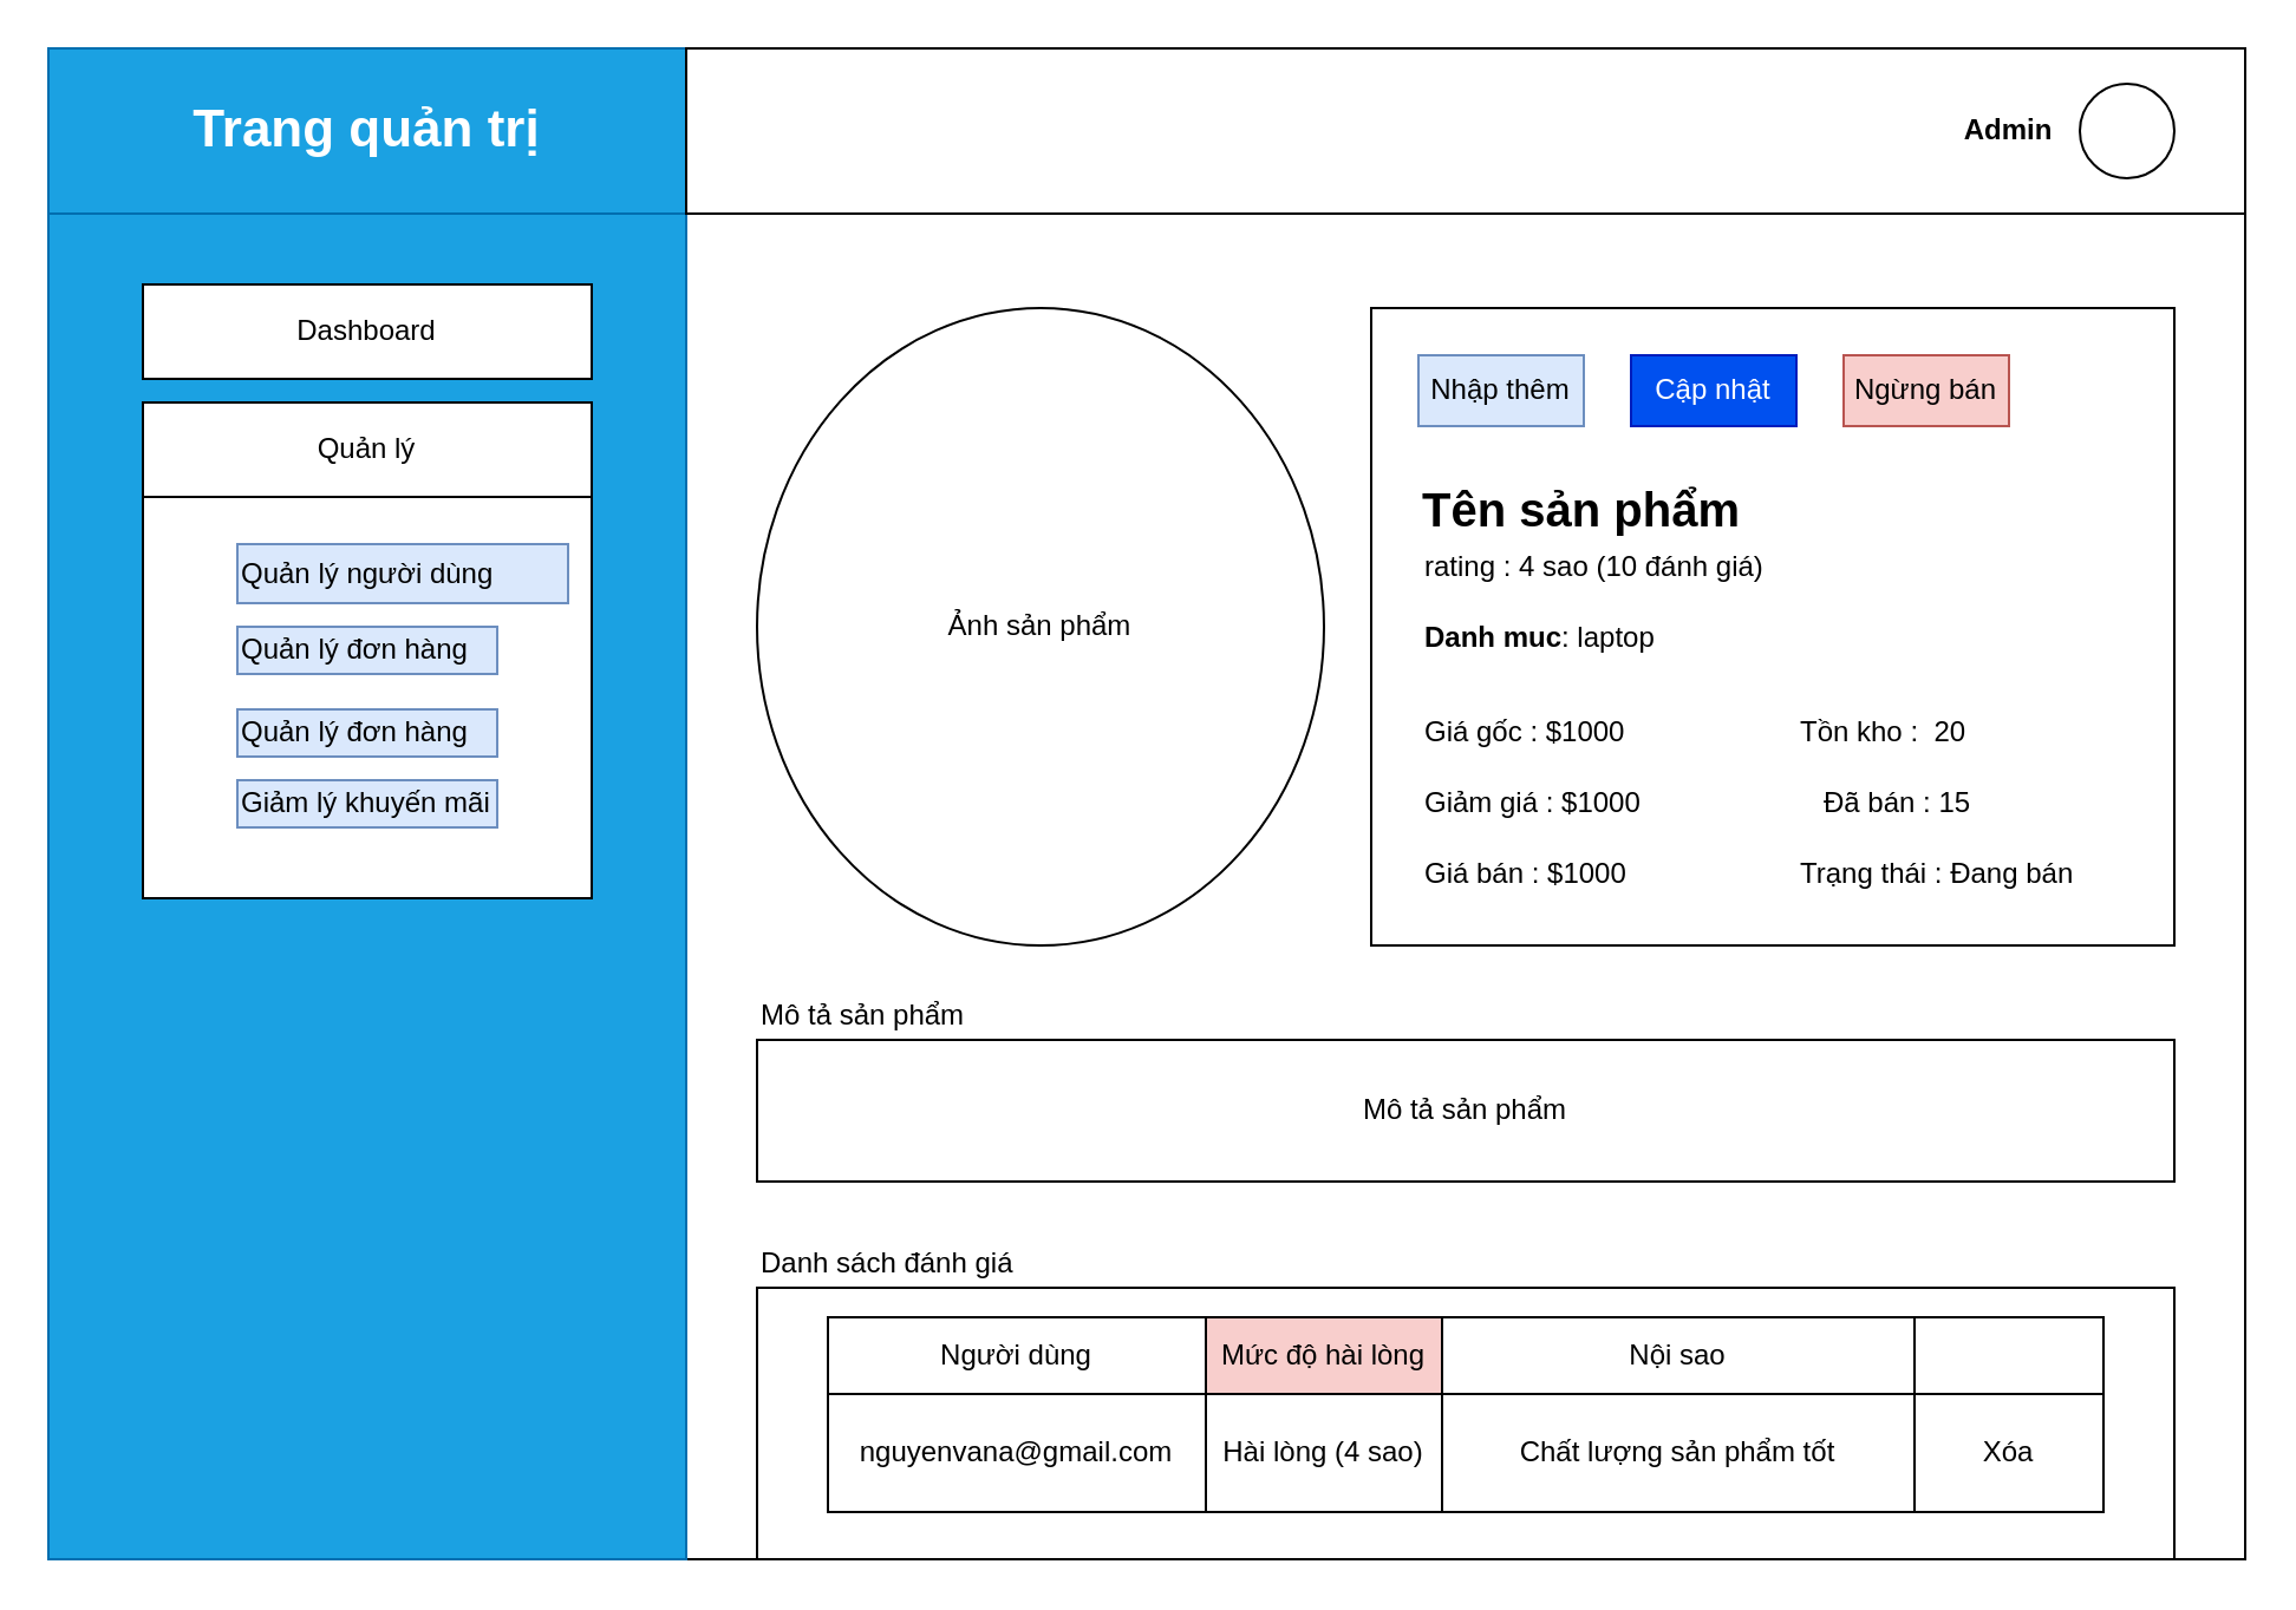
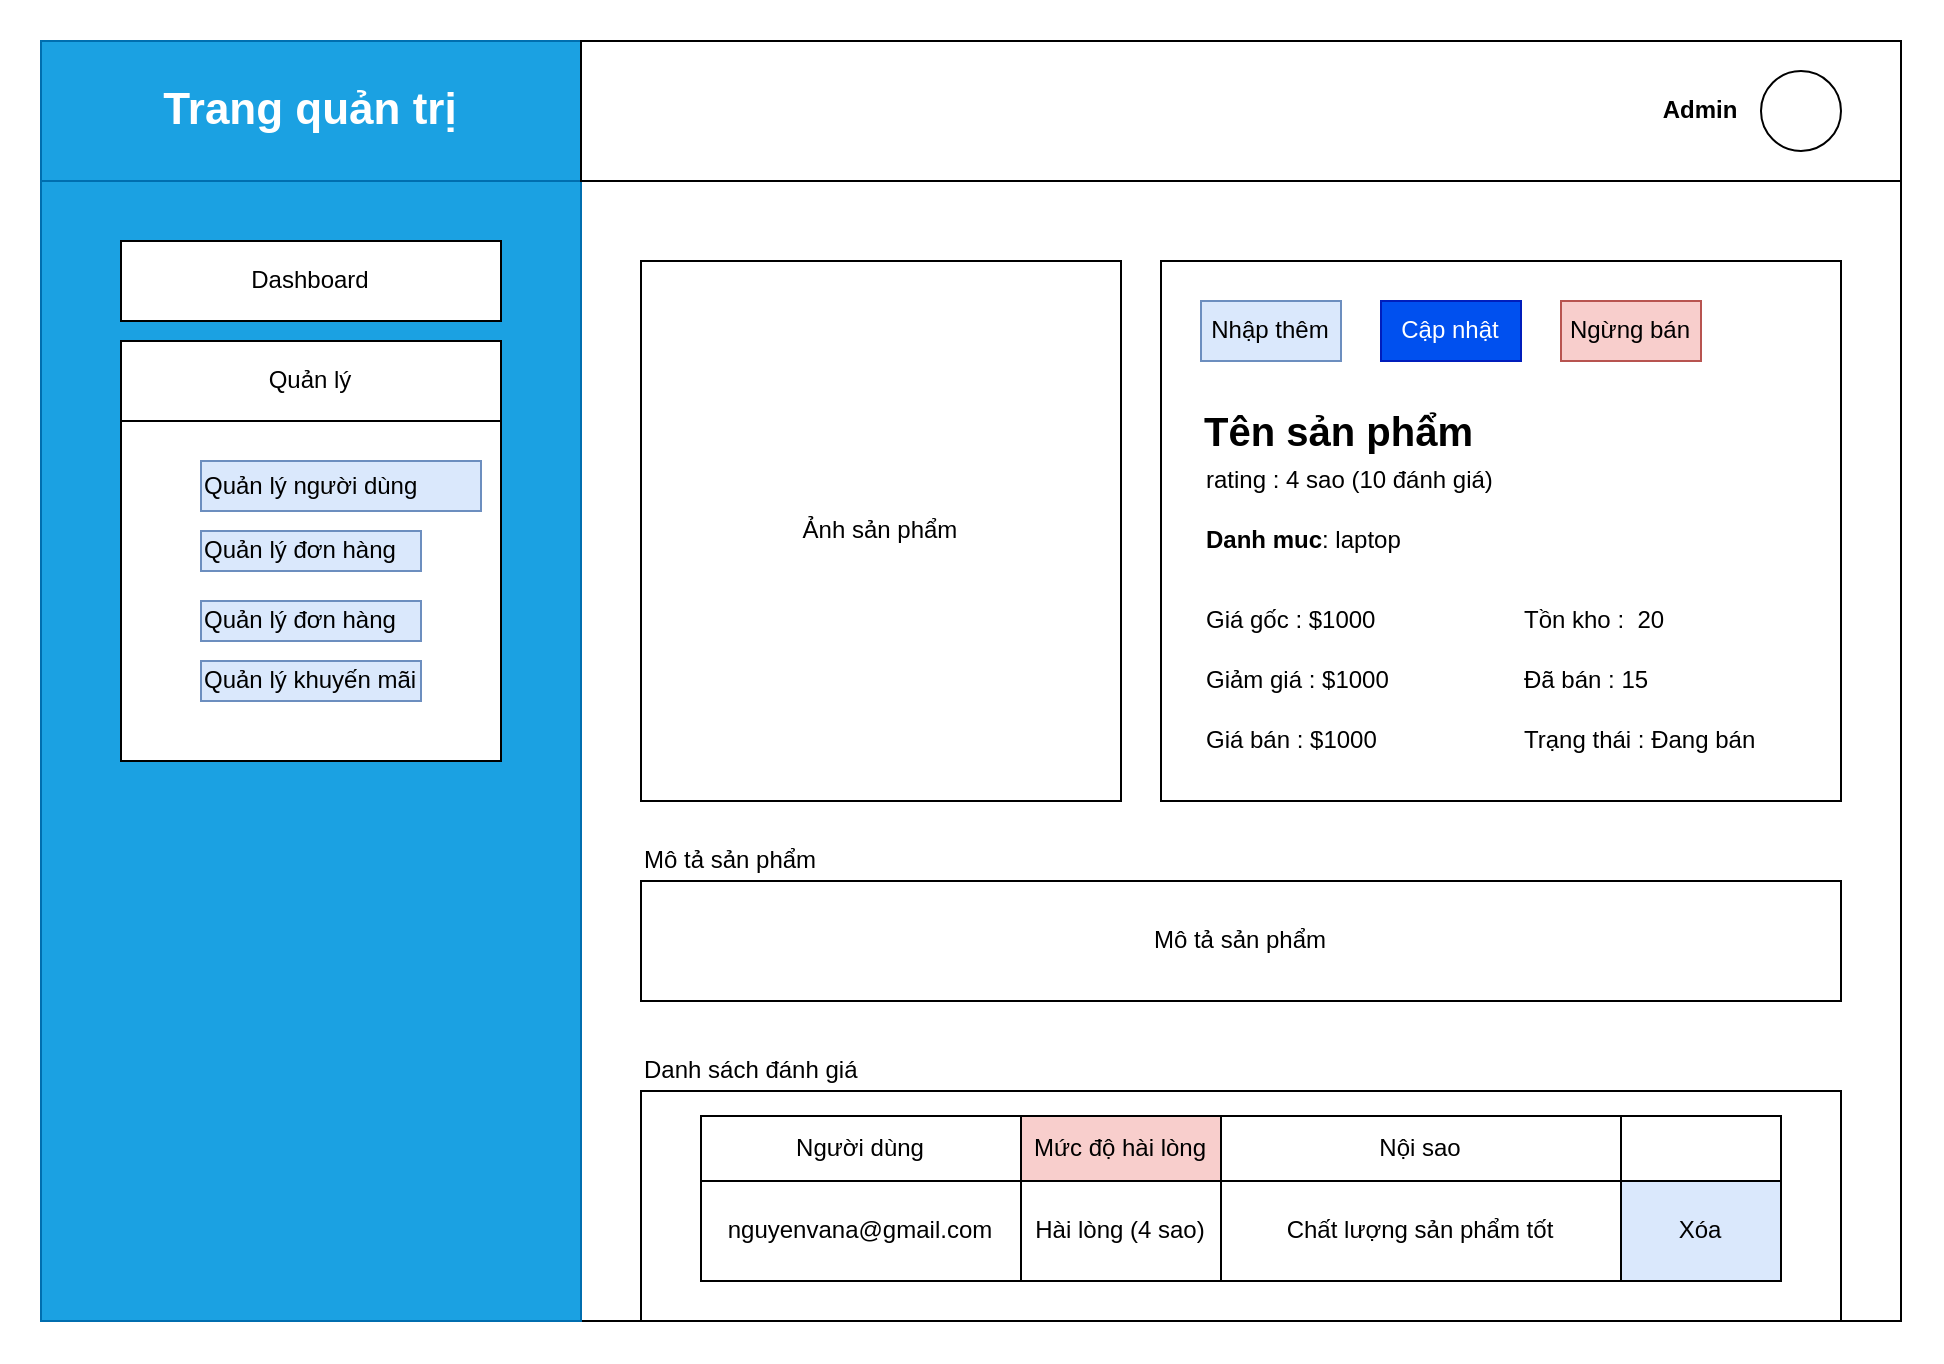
  <mxCell id="0" />
  <mxCell id="1" parent="0" />
  <mxCell id="2" value="" style="rounded=0;whiteSpace=wrap;html=1;" vertex="1" parent="1"><mxGeometry x="20" width="930" height="640" as="geometry" y="20" /></mxCell>
  <mxCell id="3" value="" style="rounded=0;whiteSpace=wrap;html=1;fillColor=#1ba1e2;strokeColor=#006EAF;fontColor=#ffffff;" vertex="1" parent="1"><mxGeometry x="20" width="270" height="640" as="geometry" y="20" /></mxCell>
  <mxCell id="4" value="&lt;font style=&quot;font-size: 22px&quot;&gt;&lt;b&gt;Trang quản trị&lt;/b&gt;&lt;/font&gt;" style="rounded=0;whiteSpace=wrap;html=1;fillColor=#1ba1e2;strokeColor=#006EAF;fontColor=#ffffff;" vertex="1" parent="1"><mxGeometry x="20" width="270" height="70" as="geometry" y="20" /></mxCell>
  <mxCell id="5" value="Dashboard" style="rounded=0;whiteSpace=wrap;html=1;" vertex="1" parent="1"><mxGeometry x="60" y="120" width="190" height="40" as="geometry" /></mxCell>
  <mxCell id="6" value="" style="rounded=0;whiteSpace=wrap;html=1;" vertex="1" parent="1"><mxGeometry x="60" y="170" width="190" height="210" as="geometry" /></mxCell>
  <mxCell id="7" value="Quản lý" style="rounded=0;whiteSpace=wrap;html=1;" vertex="1" parent="1"><mxGeometry x="60" y="170" width="190" height="40" as="geometry" /></mxCell>
  <mxCell id="8" value="Quản lý người dùng" style="text;html=1;strokeColor=#6c8ebf;fillColor=#dae8fc;align=left;verticalAlign=middle;whiteSpace=wrap;rounded=0;" vertex="1" parent="1"><mxGeometry x="100" y="230" width="140" height="25" as="geometry" /></mxCell>
- <mxCell id="9" value="Giảm lý khuyến mãi" style="text;html=1;strokeColor=#6c8ebf;fillColor=#dae8fc;align=left;verticalAlign=middle;whiteSpace=wrap;rounded=0;" vertex="1" parent="1"><mxGeometry x="100" y="330" width="110" height="20" as="geometry" /></mxCell>
+ <mxCell id="9" value="Quản lý khuyến mãi" style="text;html=1;strokeColor=#6c8ebf;fillColor=#dae8fc;align=left;verticalAlign=middle;whiteSpace=wrap;rounded=0;" vertex="1" parent="1"><mxGeometry x="100" y="330" width="110" height="20" as="geometry" /></mxCell>
  <mxCell id="10" value="Quản lý đơn hàng" style="text;html=1;strokeColor=#6c8ebf;fillColor=#dae8fc;align=left;verticalAlign=middle;whiteSpace=wrap;rounded=0;" vertex="1" parent="1"><mxGeometry x="100" y="300" width="110" height="20" as="geometry" /></mxCell>
  <mxCell id="11" value="Quản lý đơn hàng" style="text;html=1;strokeColor=#6c8ebf;fillColor=#dae8fc;align=left;verticalAlign=middle;whiteSpace=wrap;rounded=0;" vertex="1" parent="1"><mxGeometry x="100" y="265" width="110" height="20" as="geometry" /></mxCell>
  <mxCell id="12" value="" style="rounded=0;whiteSpace=wrap;html=1;" vertex="1" parent="1"><mxGeometry x="290" width="660" height="70" as="geometry" y="20" /></mxCell>
  <mxCell id="13" value="" style="ellipse;whiteSpace=wrap;html=1;aspect=fixed;" vertex="1" parent="1"><mxGeometry x="880" y="35" width="40" height="40" as="geometry" /></mxCell>
  <mxCell id="14" value="&lt;b&gt;Admin&lt;/b&gt;" style="text;html=1;strokeColor=none;fillColor=none;align=center;verticalAlign=middle;whiteSpace=wrap;rounded=0;" vertex="1" parent="1"><mxGeometry x="830" y="45" width="40" height="20" as="geometry" /></mxCell>
- <mxCell id="15" value="Ảnh sản phẩm" style="ellipse;whiteSpace=wrap;html=1;" vertex="1" parent="1"><mxGeometry x="320" y="130" width="240" height="270" as="geometry" /></mxCell>
+ <mxCell id="15" value="Ảnh sản phẩm" style="rounded=0;whiteSpace=wrap;html=1;" vertex="1" parent="1"><mxGeometry x="320" y="130" width="240" height="270" as="geometry" /></mxCell>
  <mxCell id="16" value="" style="rounded=0;whiteSpace=wrap;html=1;" vertex="1" parent="1"><mxGeometry x="580" y="130" width="340" height="270" as="geometry" /></mxCell>
  <mxCell id="17" value="Nhập thêm" style="text;html=1;strokeColor=#6c8ebf;fillColor=#dae8fc;align=center;verticalAlign=middle;whiteSpace=wrap;rounded=0;" vertex="1" parent="1"><mxGeometry x="600" y="150" width="70" height="30" as="geometry" /></mxCell>
  <mxCell id="18" value="Cập nhật" style="text;html=1;strokeColor=#001DBC;fillColor=#0050ef;align=center;verticalAlign=middle;whiteSpace=wrap;rounded=0;fontColor=#ffffff;" vertex="1" parent="1"><mxGeometry x="690" y="150" width="70" height="30" as="geometry" /></mxCell>
  <mxCell id="19" value="Ngừng bán" style="text;html=1;strokeColor=#b85450;fillColor=#f8cecc;align=center;verticalAlign=middle;whiteSpace=wrap;rounded=0;" vertex="1" parent="1"><mxGeometry x="780" y="150" width="70" height="30" as="geometry" /></mxCell>
  <mxCell id="20" value="&lt;font size=&quot;1&quot;&gt;&lt;b style=&quot;font-size: 20px&quot;&gt;Tên sản phẩm&lt;/b&gt;&lt;/font&gt;" style="text;html=1;strokeColor=none;fillColor=none;align=left;verticalAlign=middle;whiteSpace=wrap;rounded=0;" vertex="1" parent="1"><mxGeometry x="600" y="200" width="200" height="30" as="geometry" /></mxCell>
  <mxCell id="21" value="rating : 4 sao (10 đánh giá)" style="text;html=1;strokeColor=none;fillColor=none;align=left;verticalAlign=middle;whiteSpace=wrap;rounded=0;" vertex="1" parent="1"><mxGeometry x="601" y="230" width="150" height="20" as="geometry" /></mxCell>
  <mxCell id="22" value="&lt;b&gt;Danh muc&lt;/b&gt;: laptop" style="text;html=1;strokeColor=none;fillColor=none;align=left;verticalAlign=middle;whiteSpace=wrap;rounded=0;" vertex="1" parent="1"><mxGeometry x="601" y="260" width="109" height="20" as="geometry" /></mxCell>
  <mxCell id="23" value="Giá gốc : $1000" style="text;html=1;strokeColor=none;fillColor=none;align=left;verticalAlign=middle;whiteSpace=wrap;rounded=0;" vertex="1" parent="1"><mxGeometry x="601" y="300" width="129" height="20" as="geometry" /></mxCell>
  <mxCell id="24" value="Giảm giá : $1000" style="text;html=1;strokeColor=none;fillColor=none;align=left;verticalAlign=middle;whiteSpace=wrap;rounded=0;" vertex="1" parent="1"><mxGeometry x="601" y="330" width="129" height="20" as="geometry" /></mxCell>
  <mxCell id="25" value="Giá bán : $1000" style="text;html=1;strokeColor=none;fillColor=none;align=left;verticalAlign=middle;whiteSpace=wrap;rounded=0;" vertex="1" parent="1"><mxGeometry x="601" y="360" width="129" height="20" as="geometry" /></mxCell>
  <mxCell id="26" value="Tồn kho :&amp;nbsp; 20" style="text;html=1;strokeColor=none;fillColor=none;align=left;verticalAlign=middle;whiteSpace=wrap;rounded=0;" vertex="1" parent="1"><mxGeometry x="760" y="300" width="129" height="20" as="geometry" /></mxCell>
- <mxCell id="27" value="Đã bán : 15" style="text;html=1;strokeColor=none;fillColor=none;align=left;verticalAlign=middle;whiteSpace=wrap;rounded=0;" vertex="1" parent="1"><mxGeometry x="770" y="330" width="129" height="20" as="geometry" /></mxCell>
+ <mxCell id="27" value="Đã bán : 15" style="text;html=1;strokeColor=none;fillColor=none;align=left;verticalAlign=middle;whiteSpace=wrap;rounded=0;" vertex="1" parent="1"><mxGeometry x="760" y="330" width="129" height="20" as="geometry" /></mxCell>
  <mxCell id="28" value="Trạng thái : Đang bán" style="text;html=1;strokeColor=none;fillColor=none;align=left;verticalAlign=middle;whiteSpace=wrap;rounded=0;" vertex="1" parent="1"><mxGeometry x="760" y="360" width="129" height="20" as="geometry" /></mxCell>
  <mxCell id="29" value="Mô tả sản phẩm" style="rounded=0;whiteSpace=wrap;html=1;" vertex="1" parent="1"><mxGeometry x="320" y="440" width="600" height="60" as="geometry" /></mxCell>
  <mxCell id="30" value="Mô tả sản phẩm" style="text;html=1;strokeColor=none;fillColor=none;align=left;verticalAlign=middle;whiteSpace=wrap;rounded=0;" vertex="1" parent="1"><mxGeometry x="320" y="420" width="110" height="20" as="geometry" /></mxCell>
  <mxCell id="31" value="" style="rounded=0;whiteSpace=wrap;html=1;" vertex="1" parent="1"><mxGeometry x="320" y="545" width="600" height="115" as="geometry" /></mxCell>
  <mxCell id="32" value="Danh sách đánh giá" style="text;html=1;strokeColor=none;fillColor=none;align=left;verticalAlign=middle;whiteSpace=wrap;rounded=0;" vertex="1" parent="1"><mxGeometry x="320" y="525" width="120" height="20" as="geometry" /></mxCell>
  <mxCell id="33" value="" style="rounded=0;whiteSpace=wrap;html=1;" vertex="1" parent="1"><mxGeometry x="350" y="557.5" width="540" height="32.5" as="geometry" /></mxCell>
  <mxCell id="34" value="Người dùng" style="rounded=0;whiteSpace=wrap;html=1;" vertex="1" parent="1"><mxGeometry x="350" y="557.5" width="160" height="32.5" as="geometry" /></mxCell>
  <mxCell id="35" value="Mức độ hài lòng" style="rounded=0;whiteSpace=wrap;html=1;fillColor=#f8cecc;" vertex="1" parent="1"><mxGeometry x="510" y="557.5" width="100" height="32.5" as="geometry" /></mxCell>
  <mxCell id="36" value="Nội sao" style="rounded=0;whiteSpace=wrap;html=1;" vertex="1" parent="1"><mxGeometry x="610" y="557.5" width="200" height="32.5" as="geometry" /></mxCell>
  <mxCell id="37" value="" style="rounded=0;whiteSpace=wrap;html=1;" vertex="1" parent="1"><mxGeometry x="350" y="590" width="540" height="50" as="geometry" /></mxCell>
  <mxCell id="38" value="nguyenvana@gmail.com" style="rounded=0;whiteSpace=wrap;html=1;" vertex="1" parent="1"><mxGeometry x="350" y="590" width="160" height="50" as="geometry" /></mxCell>
  <mxCell id="39" value="Hài lòng (4 sao)" style="rounded=0;whiteSpace=wrap;html=1;" vertex="1" parent="1"><mxGeometry x="510" y="590" width="100" height="50" as="geometry" /></mxCell>
  <mxCell id="40" value="Chất lượng sản phẩm tốt" style="rounded=0;whiteSpace=wrap;html=1;" vertex="1" parent="1"><mxGeometry x="610" y="590" width="200" height="50" as="geometry" /></mxCell>
- <mxCell id="41" value="Xóa" style="rounded=0;whiteSpace=wrap;html=1;" vertex="1" parent="1"><mxGeometry x="810" y="590" width="80" height="50" as="geometry" /></mxCell>
+ <mxCell id="41" value="Xóa" style="rounded=0;whiteSpace=wrap;html=1;fillColor=#dae8fc;" vertex="1" parent="1"><mxGeometry x="810" y="590" width="80" height="50" as="geometry" /></mxCell>
